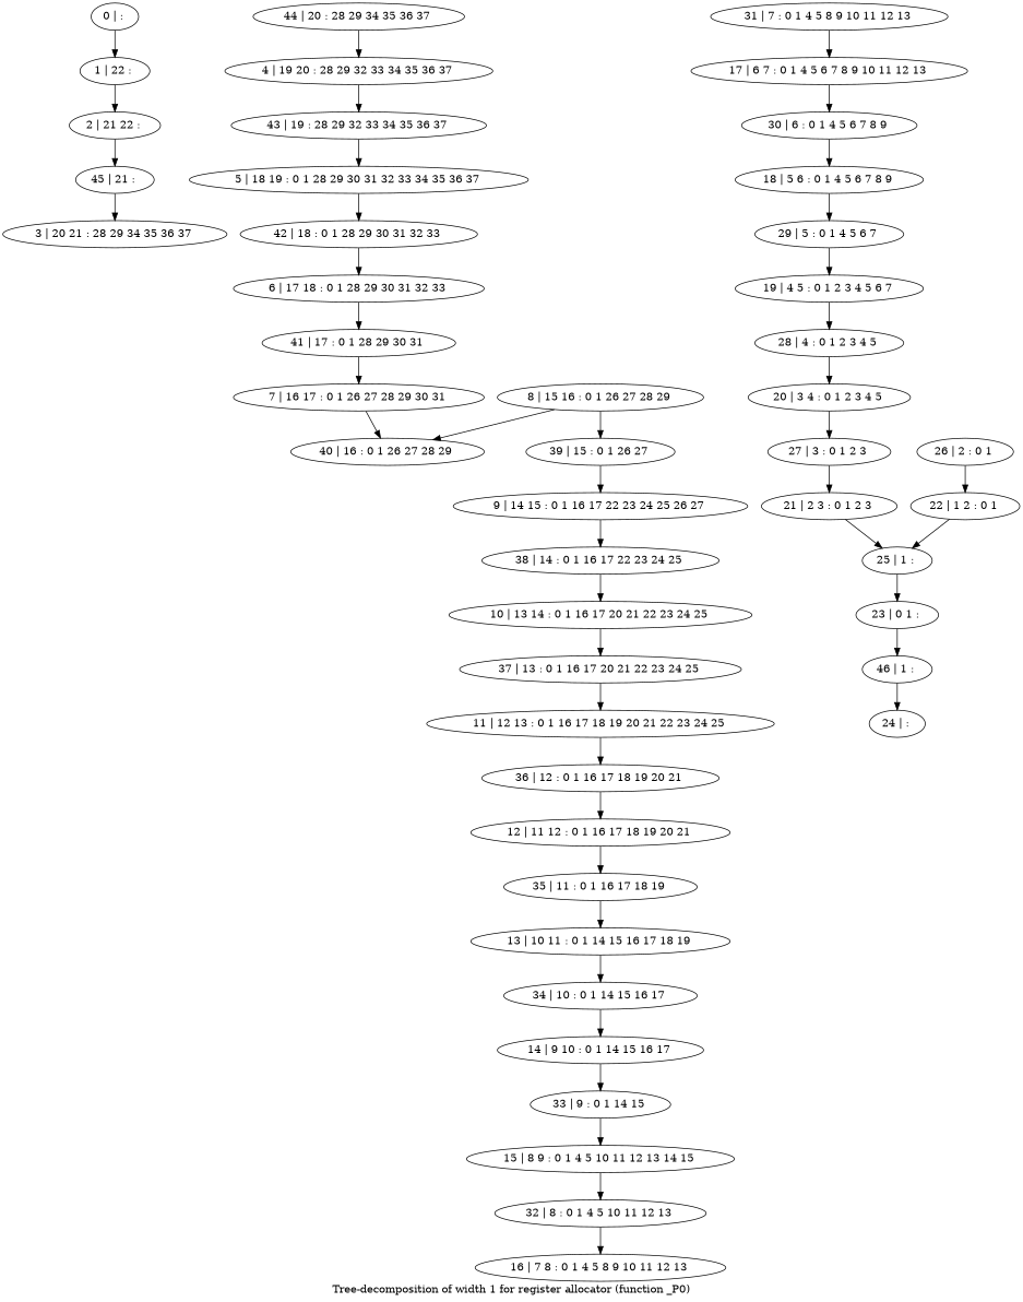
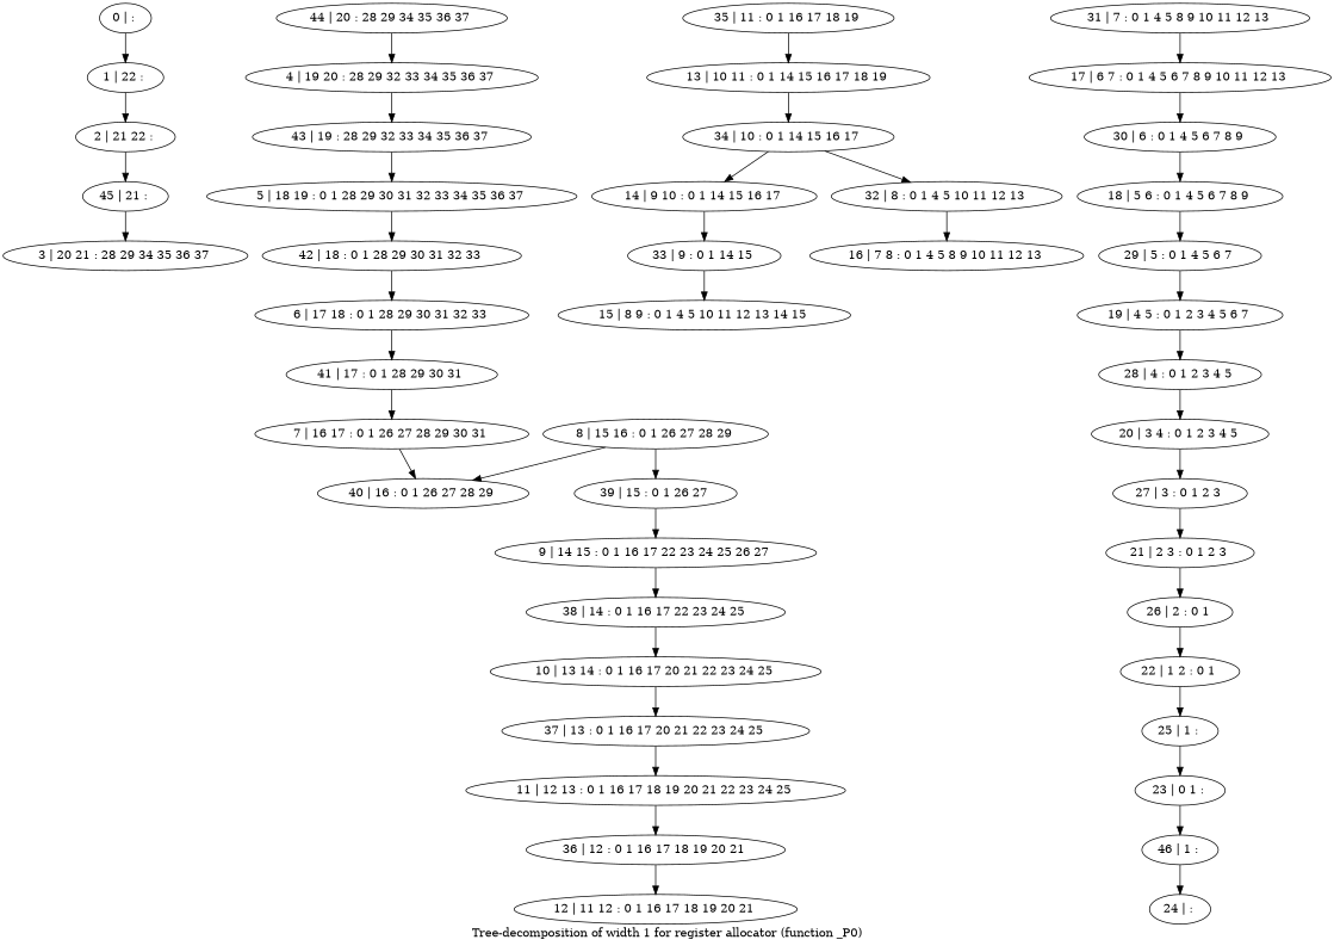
  digraph {
    label="Tree-decomposition of width 1 for register allocator (function _P0)"
    n1 [label="0 | : "]
    n2 [label="1 | 22 : "]
    n3 [label="2 | 21 22 : "]
    n4 [label="45 | 21 : "]
    n5 [label="3 | 20 21 : 28 29 34 35 36 37 "]
    n6 [label="44 | 20 : 28 29 34 35 36 37 "]
    n7 [label="4 | 19 20 : 28 29 32 33 34 35 36 37 "]
    n8 [label="43 | 19 : 28 29 32 33 34 35 36 37 "]
    n9 [label="5 | 18 19 : 0 1 28 29 30 31 32 33 34 35 36 37 "]
    n10 [label="42 | 18 : 0 1 28 29 30 31 32 33 "]
    n11 [label="6 | 17 18 : 0 1 28 29 30 31 32 33 "]
    n12 [label="41 | 17 : 0 1 28 29 30 31 "]
    n13 [label="7 | 16 17 : 0 1 26 27 28 29 30 31 "]
    n14 [label="40 | 16 : 0 1 26 27 28 29 "]
    n15 [label="8 | 15 16 : 0 1 26 27 28 29 "]
    n16 [label="39 | 15 : 0 1 26 27 "]
    n17 [label="9 | 14 15 : 0 1 16 17 22 23 24 25 26 27 "]
    n18 [label="38 | 14 : 0 1 16 17 22 23 24 25 "]
    n19 [label="10 | 13 14 : 0 1 16 17 20 21 22 23 24 25 "]
    n20 [label="37 | 13 : 0 1 16 17 20 21 22 23 24 25 "]
    n21 [label="11 | 12 13 : 0 1 16 17 18 19 20 21 22 23 24 25 "]
    n22 [label="36 | 12 : 0 1 16 17 18 19 20 21 "]
    n23 [label="12 | 11 12 : 0 1 16 17 18 19 20 21 "]
    n24 [label="35 | 11 : 0 1 16 17 18 19 "]
    n25 [label="13 | 10 11 : 0 1 14 15 16 17 18 19 "]
    n26 [label="34 | 10 : 0 1 14 15 16 17 "]
    n27 [label="14 | 9 10 : 0 1 14 15 16 17 "]
    n28 [label="33 | 9 : 0 1 14 15 "]
    n29 [label="15 | 8 9 : 0 1 4 5 10 11 12 13 14 15 "]
    n30 [label="32 | 8 : 0 1 4 5 10 11 12 13 "]
    n31 [label="16 | 7 8 : 0 1 4 5 8 9 10 11 12 13 "]
    n32 [label="31 | 7 : 0 1 4 5 8 9 10 11 12 13 "]
    n33 [label="17 | 6 7 : 0 1 4 5 6 7 8 9 10 11 12 13 "]
    n34 [label="30 | 6 : 0 1 4 5 6 7 8 9 "]
    n35 [label="18 | 5 6 : 0 1 4 5 6 7 8 9 "]
    n36 [label="29 | 5 : 0 1 4 5 6 7 "]
    n37 [label="19 | 4 5 : 0 1 2 3 4 5 6 7 "]
    n38 [label="28 | 4 : 0 1 2 3 4 5 "]
    n39 [label="20 | 3 4 : 0 1 2 3 4 5 "]
    n40 [label="27 | 3 : 0 1 2 3 "]
    n41 [label="21 | 2 3 : 0 1 2 3 "]
    n42 [label="26 | 2 : 0 1 "]
    n43 [label="22 | 1 2 : 0 1 "]
    n44 [label="25 | 1 : "]
    n45 [label="23 | 0 1 : "]
    n46 [label="46 | 1 : "]
    n47 [label="24 | : "]
    n1 -> n2
    n2 -> n3
    n3 -> n4
    n4 -> n5
    n6 -> n7
    n7 -> n8
    n8 -> n9
    n9 -> n10
    n10 -> n11
    n11 -> n12
    n12 -> n13
    n13 -> n14
    n15 -> n14
    n15 -> n16
    n16 -> n17
    n17 -> n18
    n18 -> n19
    n19 -> n20
    n20 -> n21
    n21 -> n22
    n22 -> n23
-   n23 -> n24
    n24 -> n25
    n25 -> n26
    n26 -> n27
    n27 -> n28
    n28 -> n29
-   n29 -> n30
+   n26 -> n30
    n30 -> n31
    n32 -> n33
    n33 -> n34
    n34 -> n35
    n35 -> n36
    n36 -> n37
    n37 -> n38
    n38 -> n39
    n39 -> n40
    n40 -> n41
-   n41 -> n44
+   n41 -> n42
    n42 -> n43
    n43 -> n44
    n44 -> n45
    n45 -> n46
    n46 -> n47
  }
